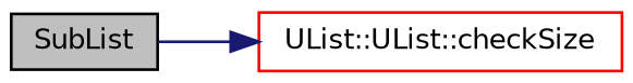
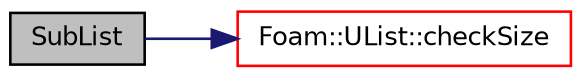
  digraph {
    rankdir=LR
    node [fontname=Helvetica fontsize=10 shape=record]
    n1 [color=black fillcolor=grey75 fontcolor=black height=0.2 label=SubList style=filled width=0.4]
-   n2 [color=red height=0.2 label="UList::UList::checkSize" width=0.4]
+   n2 [color=red height=0.2 label="Foam::UList::checkSize" width=0.4]
    n1 -> n2 [color=midnightblue fontname=Helvetica fontsize=10 labelfontname=Helvetica labelfontsize=10 style=solid]
  }
